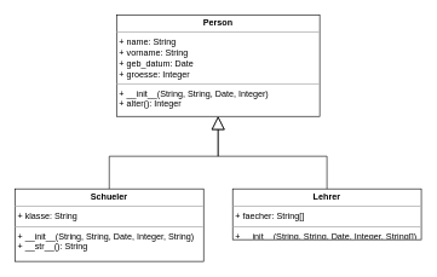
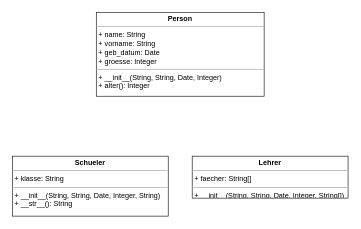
  <mxCell id="0" />
  <mxCell id="1" parent="0" />
- <mxCell id="2" style="edgeStyle=orthogonalEdgeStyle;rounded=0;orthogonalLoop=1;jettySize=auto;html=1;endArrow=block;endFill=0;strokeColor=#000000;strokeWidth=1;endSize=16;" edge="1" parent="1" source="3" target="4"><mxGeometry relative="1" as="geometry" /></mxCell>
  <mxCell id="3" value="&lt;p style=&quot;margin: 0px ; margin-top: 4px ; text-align: center&quot;&gt;&lt;b&gt;Schueler&lt;/b&gt;&lt;/p&gt;&lt;hr size=&quot;1&quot;&gt;&lt;p style=&quot;margin: 0px ; margin-left: 4px&quot;&gt;+ klasse: String&lt;/p&gt;&lt;hr size=&quot;1&quot;&gt;&lt;p style=&quot;margin: 0px 0px 0px 4px&quot;&gt;+ __init__(String, String, Date, Integer, String)&lt;br&gt;+ __str__(): String&lt;/p&gt;" style="verticalAlign=top;align=left;overflow=fill;fontSize=12;fontFamily=Helvetica;html=1;rounded=0;shadow=0;comic=0;labelBackgroundColor=none;strokeWidth=1" parent="1" vertex="1"><mxGeometry x="20" y="260" width="260" height="100" as="geometry" /></mxCell>
  <mxCell id="4" value="&lt;p style=&quot;margin: 0px ; margin-top: 4px ; text-align: center&quot;&gt;&lt;b&gt;Person&lt;/b&gt;&lt;/p&gt;&lt;hr size=&quot;1&quot;&gt;&lt;p style=&quot;margin: 0px ; margin-left: 4px&quot;&gt;+ name: String&lt;br&gt;+ vorname: String&lt;/p&gt;&lt;p style=&quot;margin: 0px ; margin-left: 4px&quot;&gt;+ geb_datum: Date&lt;/p&gt;&lt;p style=&quot;margin: 0px ; margin-left: 4px&quot;&gt;+ groesse: Integer&lt;/p&gt;&lt;hr size=&quot;1&quot;&gt;&lt;p style=&quot;margin: 0px ; margin-left: 4px&quot;&gt;+ __init__(String, String, Date, Integer)&lt;br&gt;+&amp;nbsp;&lt;span&gt;alter(): Integer&lt;/span&gt;&lt;/p&gt;" style="verticalAlign=top;align=left;overflow=fill;fontSize=12;fontFamily=Helvetica;html=1;rounded=0;shadow=0;comic=0;labelBackgroundColor=none;strokeWidth=1" parent="1" vertex="1"><mxGeometry x="160" y="20" width="280" height="140" as="geometry" /></mxCell>
  <mxCell id="5" value="&lt;p style=&quot;margin: 0px ; margin-top: 4px ; text-align: center&quot;&gt;&lt;b&gt;Lehrer&lt;/b&gt;&lt;/p&gt;&lt;hr size=&quot;1&quot;&gt;&lt;p style=&quot;margin: 0px ; margin-left: 4px&quot;&gt;+ faecher: String[]&lt;/p&gt;&lt;hr size=&quot;1&quot;&gt;&lt;p style=&quot;margin: 0px 0px 0px 4px&quot;&gt;+ __init__(String, String, Date, Integer, String[])&lt;br&gt;+ __str__(): String&lt;br&gt;&lt;/p&gt;" style="verticalAlign=top;align=left;overflow=fill;fontSize=12;fontFamily=Helvetica;html=1;rounded=0;shadow=0;comic=0;labelBackgroundColor=none;strokeWidth=1" vertex="1" parent="1"><mxGeometry x="320" y="260" width="260" height="70" as="geometry" /></mxCell>
- <mxCell id="6" style="edgeStyle=orthogonalEdgeStyle;rounded=0;orthogonalLoop=1;jettySize=auto;html=1;exitX=0.5;exitY=0;exitDx=0;exitDy=0;endArrow=block;endFill=0;strokeColor=#000000;strokeWidth=1;endSize=16;entryX=0.5;entryY=1;entryDx=0;entryDy=0;" edge="1" parent="1" source="5" target="4"><mxGeometry relative="1" as="geometry"><mxPoint x="235" y="270" as="sourcePoint" /><mxPoint x="310" y="170" as="targetPoint" /></mxGeometry></mxCell>
